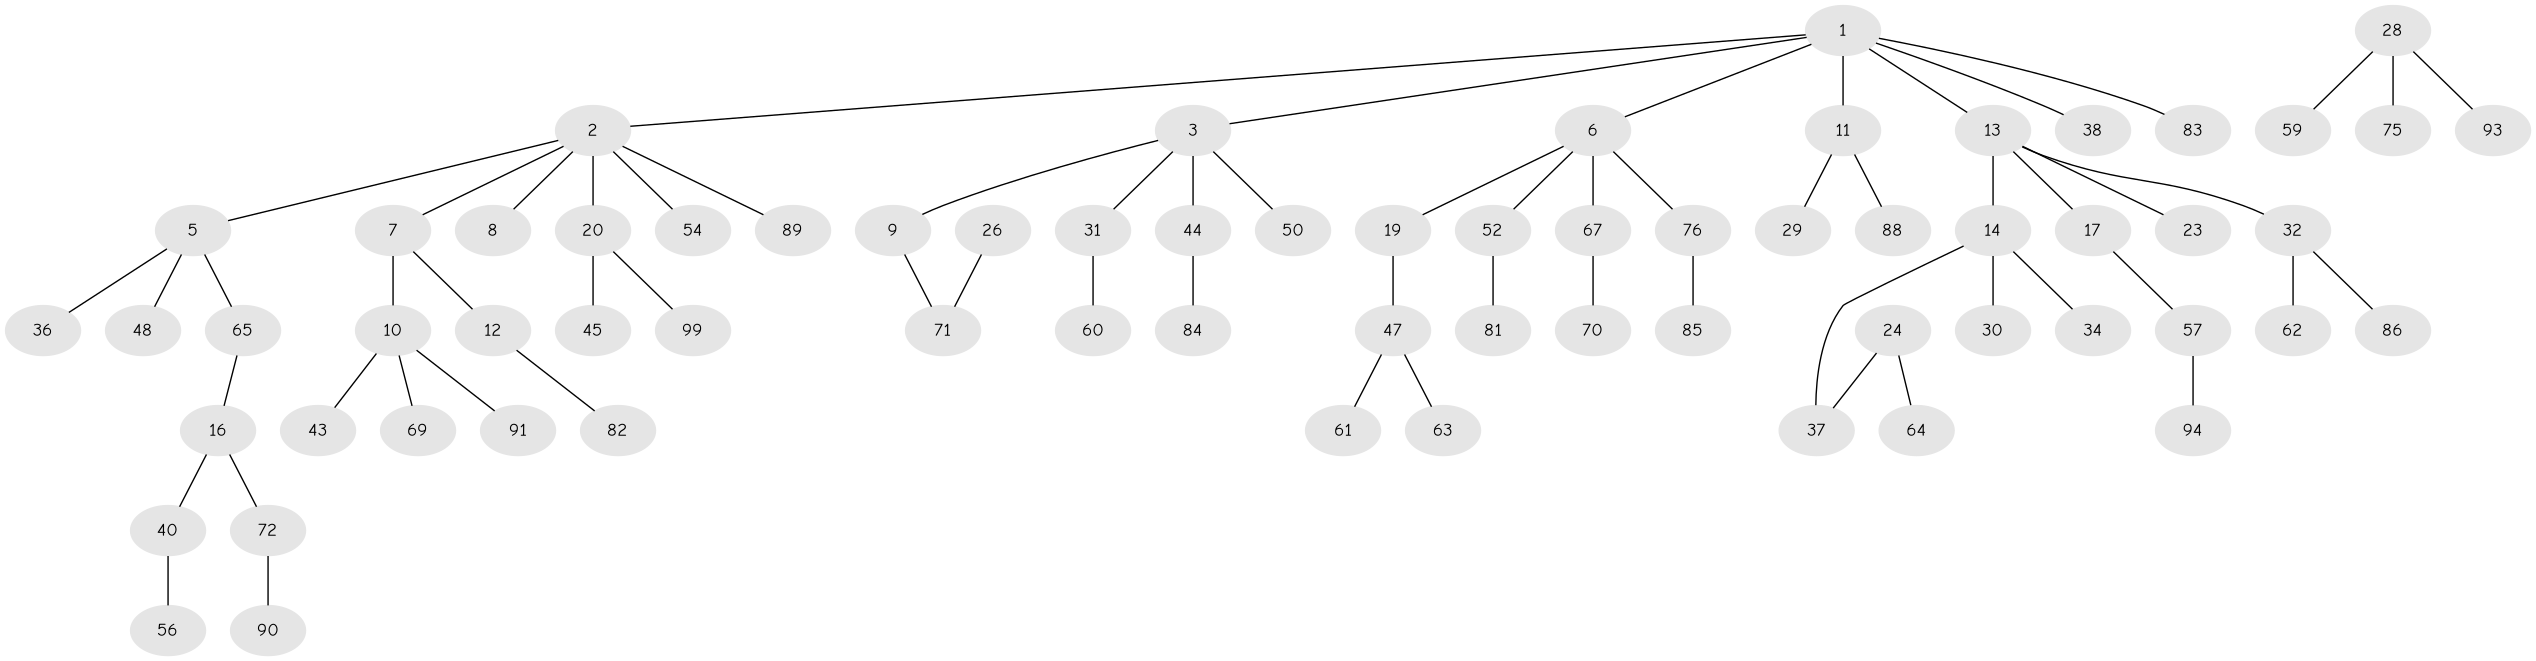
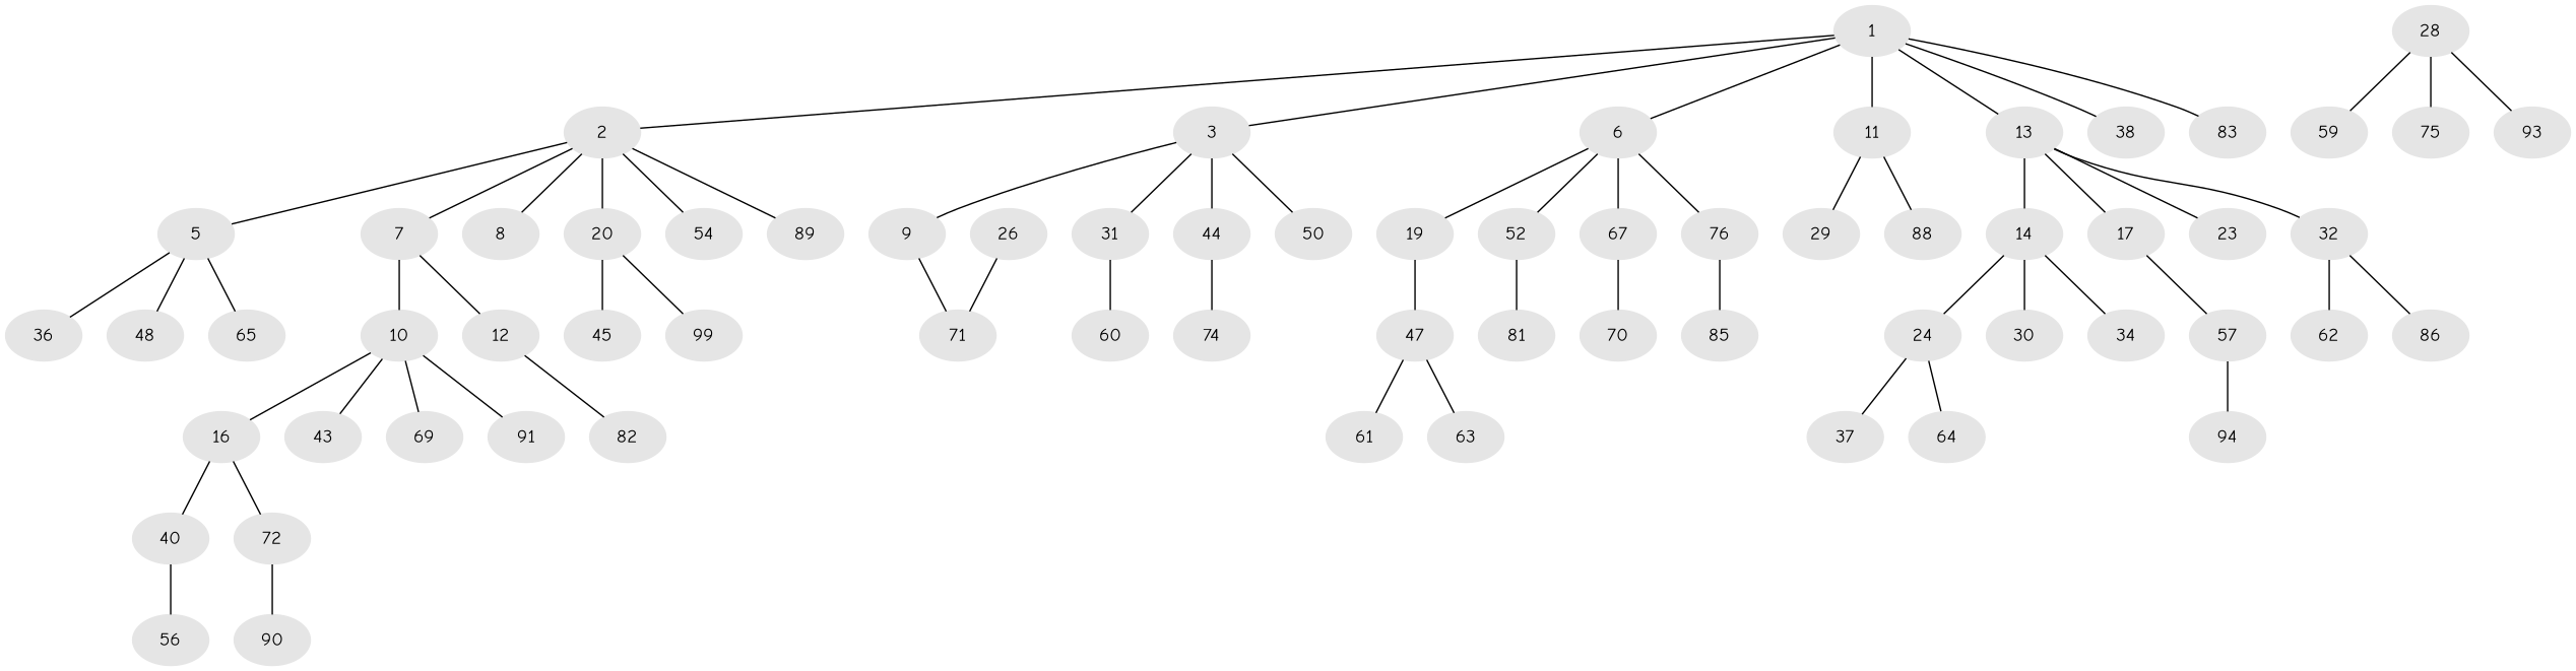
  graph {
    fontname="Comic Neue"
    node [color=gray90 fontname="Comic Neue" style=filled]
    edge [fontname="Comic Neue"]
    1 [super="+33"]
    2 [super="+4"]
    3 [super="+22"]
    6 [super="+18"]
    11 [super="+27"]
    13 [super="+97"]
    38
    83
    5 [super="+51"]
    7
    8 [super="+68"]
    20 [super="+25"]
    54 [super="+96"]
    89
    9 [super="+98"]
    31 [super="+42"]
    44
    50
    19
    52 [super="+66"]
    67
    76 [super="+79"]
    29
    88
    14
    17
    23 [super="+92"]
    32 [super="+55"]
    36
    48
    65
    10 [super="+15"]
    12 [super="+78"]
    45 [super="+77"]
    99
    71
    28 [super="+41"]
    59
    75
    93
    60
-   74 [label=84]
+   74
    47 [super="+49"]
    81
    70
    85
    16 [super="+21"]
    43
    69
    91
    82
    26 [super="+53"]
    40
    72 [super="+100"]
    24 [super="+35"]
    30 [super="+46"]
    34 [super="+73"]
    57 [super="+87"]
    62
    86
    37 [super="+39"]
    64 [super="+80"]
    56 [super="+95"]
    90
    94
    61
    63 [super="+84"]
    1 -- 2
    1 -- 3
    1 -- 6
    1 -- 11
    1 -- 13
    1 -- 38
    1 -- 83
    2 -- 5
    2 -- 7
    2 -- 8
    2 -- 20
    2 -- 54
    2 -- 89
    3 -- 9
    3 -- 31
    3 -- 44
    3 -- 50
    6 -- 19
    6 -- 52
    6 -- 67
    6 -- 76
    11 -- 29
    11 -- 88
    13 -- 14
    13 -- 17
    13 -- 23
    13 -- 32
    5 -- 36
    5 -- 48
    5 -- 65
    7 -- 10
    7 -- 12
    20 -- 45
    20 -- 99
    9 -- 71
    31 -- 60
    44 -- 74
    19 -- 47
    52 -- 81
    67 -- 70
    76 -- 85
-   14 -- 37
+   14 -- 24
    14 -- 30
    14 -- 34
    17 -- 57
    32 -- 62
    32 -- 86
-   65 -- 16
+   10 -- 16
    10 -- 43
    10 -- 69
    10 -- 91
    12 -- 82
    28 -- 59
    28 -- 75
    28 -- 93
    47 -- 61
    47 -- 63
    16 -- 40
    16 -- 72
    26 -- 71
    40 -- 56
    72 -- 90
    24 -- 37
    24 -- 64
    57 -- 94
  }
